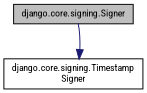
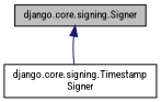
  digraph {
    fontname="Roboto Condensed"
    node [color=black fontname="Roboto Condensed" fontsize=10 shape=record style=filled]
    n1 [fillcolor=grey75 fontcolor=black height=0.2 label="django.core.signing.Signer" width=0.4]
    n2 [fillcolor=white height=0.2 label="django.core.signing.Timestamp\lSigner" width=0.4]
-   n2 -> n1 [color=midnightblue dir=back fontname="Roboto Condensed" fontsize=10 labelfontname=Helvetica labelfontsize=10 style=solid]
+   n1 -> n2 [color=midnightblue dir=back fontname="Roboto Condensed" fontsize=10 labelfontname=Helvetica labelfontsize=10 style=solid]
  }
